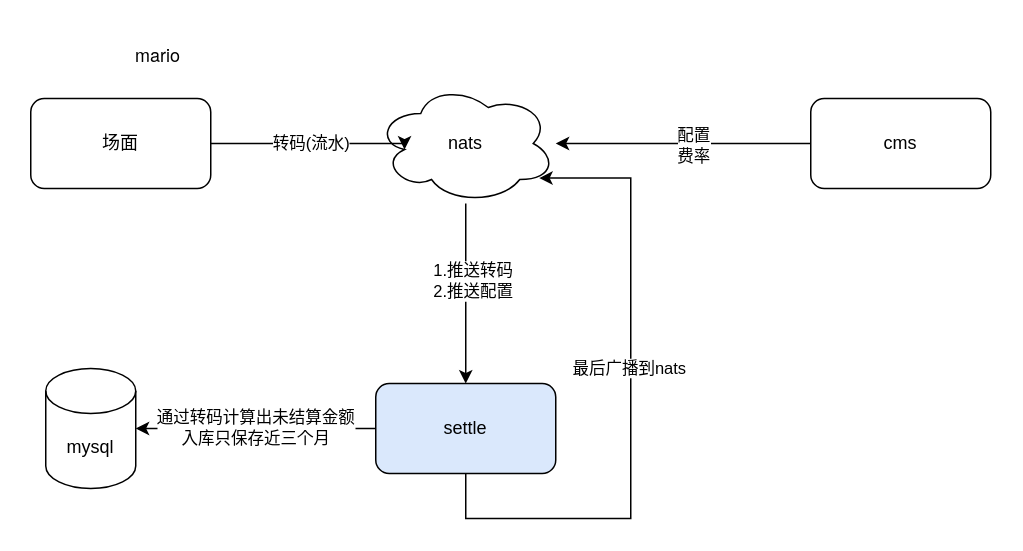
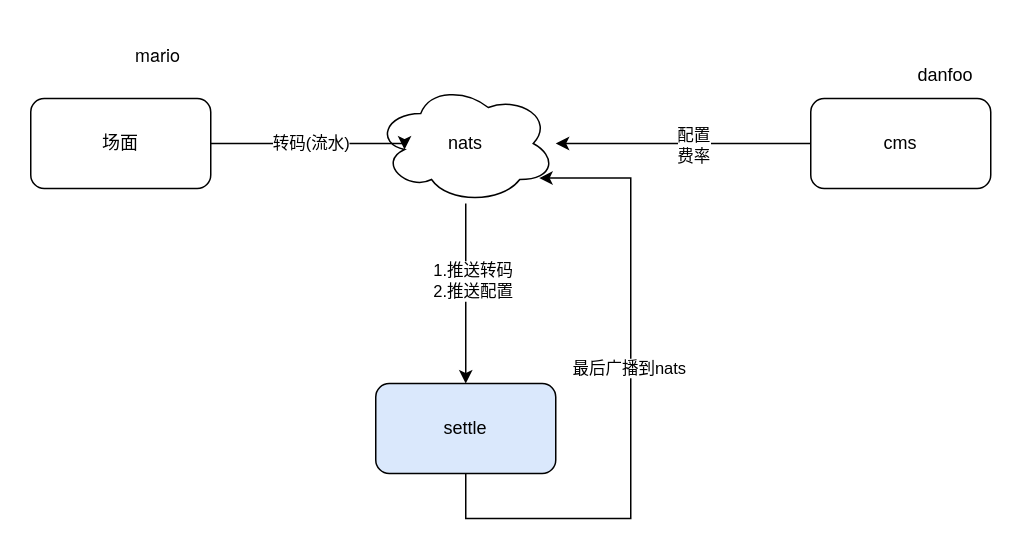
  <mxCell id="0" />
  <mxCell id="1" parent="0" />
  <mxCell id="2" style="edgeStyle=orthogonalEdgeStyle;rounded=0;orthogonalLoop=1;jettySize=auto;html=1;entryX=0.908;entryY=0.788;entryDx=0;entryDy=0;entryPerimeter=0;" edge="1" parent="1" source="5" target="8"><mxGeometry relative="1" as="geometry"><mxPoint x="310" y="355" as="targetPoint" /><Array as="points"><mxPoint x="310" y="345" /><mxPoint x="420" y="345" /><mxPoint x="420" y="118" /></Array></mxGeometry></mxCell>
  <mxCell id="3" value="最后广播到nats" style="edgeLabel;html=1;align=center;verticalAlign=middle;resizable=0;points=[];" vertex="1" connectable="0" parent="2"><mxGeometry x="0.126" y="2" relative="1" as="geometry"><mxPoint as="offset" /></mxGeometry></mxCell>
- <mxCell id="4" value="通过转码计算出未结算金额&lt;br&gt;入库只保存近三个月" style="edgeStyle=orthogonalEdgeStyle;rounded=0;orthogonalLoop=1;jettySize=auto;html=1;" edge="1" parent="1" source="5" target="16"><mxGeometry relative="1" as="geometry" /></mxCell>
  <mxCell id="5" value="settle" style="rounded=1;whiteSpace=wrap;html=1;fillColor=#dae8fc;" vertex="1" parent="1"><mxGeometry x="250" y="255" width="120" height="60" as="geometry" /></mxCell>
  <mxCell id="6" style="edgeStyle=orthogonalEdgeStyle;rounded=0;orthogonalLoop=1;jettySize=auto;html=1;" edge="1" parent="1" source="8" target="5"><mxGeometry relative="1" as="geometry" /></mxCell>
  <mxCell id="7" value="1.推送转码&lt;br&gt;2.推送配置" style="edgeLabel;html=1;align=center;verticalAlign=middle;resizable=0;points=[];" vertex="1" connectable="0" parent="6"><mxGeometry x="-0.157" y="4" relative="1" as="geometry"><mxPoint as="offset" /></mxGeometry></mxCell>
  <mxCell id="8" value="nats" style="ellipse;shape=cloud;whiteSpace=wrap;html=1;" vertex="1" parent="1"><mxGeometry x="250" y="55" width="120" height="80" as="geometry" /></mxCell>
  <mxCell id="9" value="转码(流水)" style="edgeStyle=orthogonalEdgeStyle;rounded=0;orthogonalLoop=1;jettySize=auto;html=1;entryX=0.16;entryY=0.55;entryDx=0;entryDy=0;entryPerimeter=0;" edge="1" parent="1" source="10" target="8"><mxGeometry relative="1" as="geometry"><Array as="points"><mxPoint x="269" y="95" /></Array></mxGeometry></mxCell>
  <mxCell id="10" value="场面" style="rounded=1;whiteSpace=wrap;html=1;" vertex="1" parent="1"><mxGeometry x="20" y="65" width="120" height="60" as="geometry" /></mxCell>
  <mxCell id="11" style="edgeStyle=orthogonalEdgeStyle;rounded=0;orthogonalLoop=1;jettySize=auto;html=1;" edge="1" parent="1" source="13" target="8"><mxGeometry relative="1" as="geometry"><Array as="points"><mxPoint x="580" y="95" /></Array></mxGeometry></mxCell>
  <mxCell id="12" value="配置&lt;br&gt;费率&lt;br&gt;" style="edgeLabel;html=1;align=center;verticalAlign=middle;resizable=0;points=[];" vertex="1" connectable="0" parent="11"><mxGeometry x="-0.074" y="1" relative="1" as="geometry"><mxPoint as="offset" /></mxGeometry></mxCell>
  <mxCell id="13" value="cms" style="rounded=1;whiteSpace=wrap;html=1;" vertex="1" parent="1"><mxGeometry x="540" y="65" width="120" height="60" as="geometry" /></mxCell>
+ <mxCell id="14" value="danfoo" style="text;html=1;strokeColor=none;fillColor=none;align=center;verticalAlign=middle;whiteSpace=wrap;rounded=0;" vertex="1" parent="1"><mxGeometry x="600" y="35" width="60" height="30" as="geometry" /></mxCell>
  <mxCell id="15" value="&lt;p style=&quot;margin: 0px; font-variant-numeric: normal; font-variant-east-asian: normal; font-stretch: normal; line-height: normal; font-family: &amp;quot;Helvetica Neue&amp;quot;; text-align: start;&quot; class=&quot;p1&quot;&gt;mario&lt;/p&gt;" style="text;html=1;strokeColor=none;fillColor=none;align=center;verticalAlign=middle;whiteSpace=wrap;rounded=0;" vertex="1" parent="1"><mxGeometry x="75" y="20" width="60" height="30" as="geometry" /></mxCell>
- <mxCell id="16" value="mysql" style="shape=cylinder3;whiteSpace=wrap;html=1;boundedLbl=1;backgroundOutline=1;size=15;" vertex="1" parent="1"><mxGeometry x="30" y="245" width="60" height="80" as="geometry" /></mxCell>
